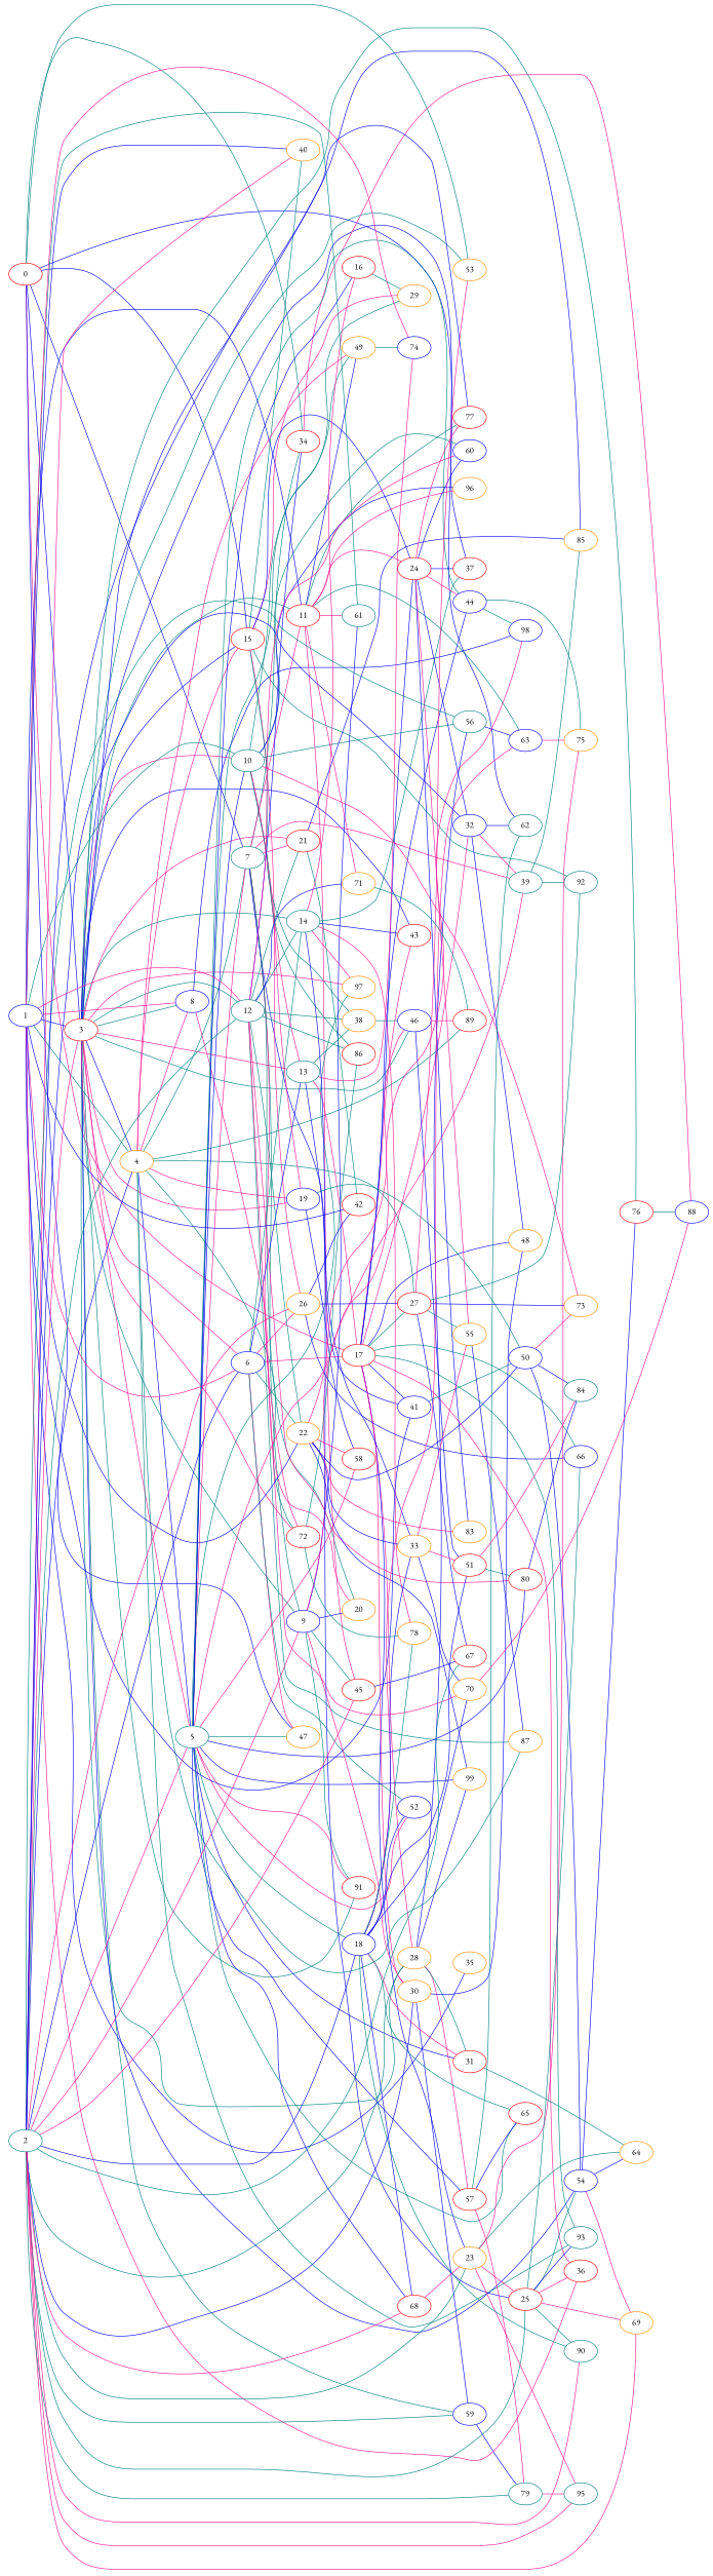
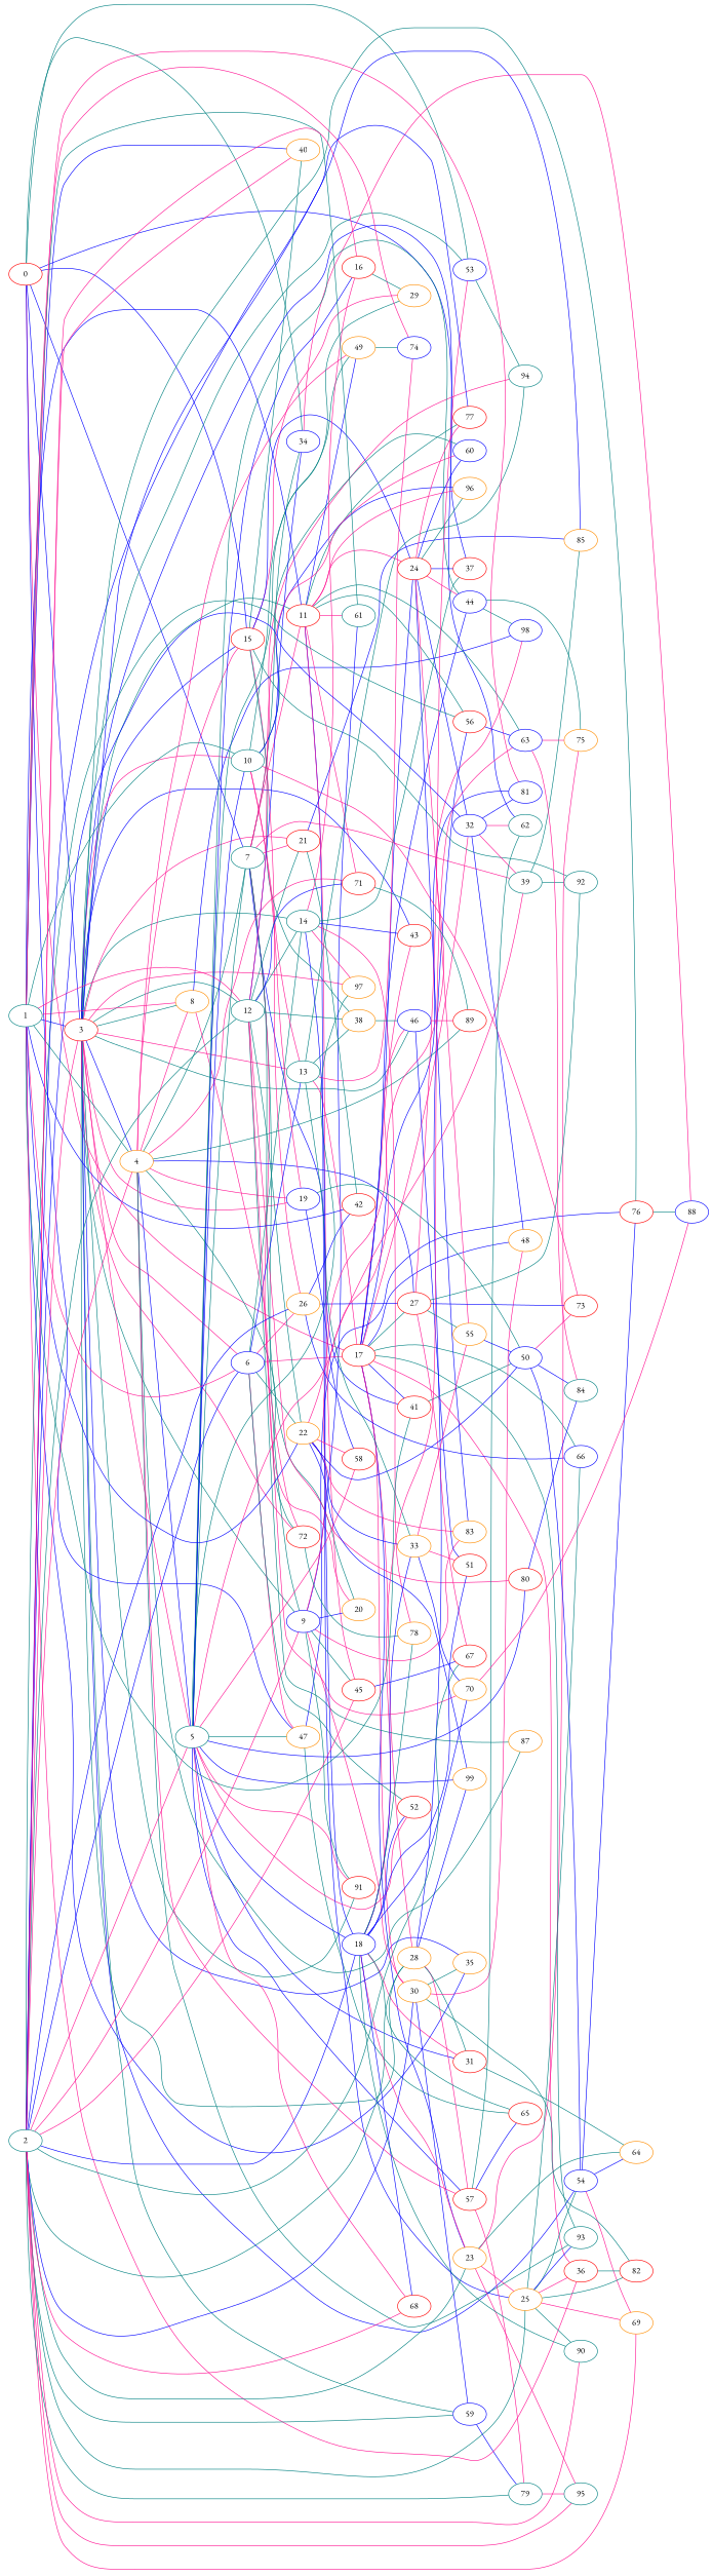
  strict graph {
    fontname="EB Garamond"
    rankdir=LR
    node [color=red fontname="EB Garamond"]
    edge [color=deeppink fontname="EB Garamond" is_available=True prob=1.0]
    0
    3
    7 [color=teal]
    15
    17
-   34
+   34 [color=blue]
    47 [color=darkorange]
-   53 [color=darkorange]
+   53 [color=blue]
    62 [color=teal]
    4 [color=darkorange]
    6 [color=blue]
-   8 [color=blue]
+   8 [color=darkorange]
    10 [color=teal]
    11
    12 [color=teal]
    35 [color=darkorange]
    5 [color=teal]
    9 [color=blue]
    28 [color=darkorange]
    59 [color=blue]
    13 [color=teal]
    14 [color=teal]
    19 [color=blue]
    21
    37
    43
    46 [color=blue]
    54 [color=blue]
    72
    76
    85 [color=darkorange]
    91
    97 [color=darkorange]
-   41 [color=blue]
+   41
    39 [color=teal]
    20 [color=darkorange]
+   94 [color=teal]
    40 [color=darkorange]
    26 [color=darkorange]
    29 [color=darkorange]
    24
    38 [color=darkorange]
    92 [color=teal]
    36
+   81 [color=blue]
    23 [color=darkorange]
    30 [color=darkorange]
    32 [color=blue]
    27
    93 [color=teal]
    44 [color=blue]
    48 [color=darkorange]
    66 [color=blue]
    88 [color=blue]
-   1 [color=blue]
+   1 [color=teal]
    22 [color=darkorange]
    42
    61 [color=teal]
    74 [color=blue]
    49 [color=darkorange]
    57
-   71 [color=darkorange]
+   71
    87 [color=darkorange]
    89
-   52 [color=blue]
+   52
    98 [color=blue]
    60 [color=blue]
-   73 [color=darkorange]
-   86
+   73
    96 [color=darkorange]
    18 [color=blue]
    45
-   56 [color=teal]
+   56
    77
    63 [color=blue]
    80
    70 [color=darkorange]
    58
    99 [color=darkorange]
    83 [color=darkorange]
    33 [color=darkorange]
    50 [color=blue]
+   82
    2 [color=teal]
    16
-   25
+   25 [color=darkorange]
    67
    68
    69 [color=darkorange]
    79 [color=teal]
    90 [color=teal]
    95 [color=teal]
    31
    65
    78 [color=darkorange]
    51
    64 [color=darkorange]
    75 [color=darkorange]
    55 [color=darkorange]
    84 [color=teal]
    0 -- 3 [color=blue]
    0 -- 7 [color=blue prob=0.488605914457]
    0 -- 15 [color=blue prob=0.463010473129]
    0 -- 17
    0 -- 34 [color=teal prob=0.599113900434]
    0 -- 47 [color=blue prob=0.838341056982]
    0 -- 53 [color=teal]
    0 -- 62 [color=blue]
    3 -- 15 [color=blue prob=0.930278982559]
    3 -- 53 [color=teal prob=0.471605123654]
    3 -- 4 [color=blue prob=0.841148689707]
    3 -- 6 [prob=0.658697550799]
    3 -- 8 [color=teal prob=0.840871358355]
    3 -- 10 [prob=0.179431459624]
    3 -- 11 [color=teal prob=0.691949446144]
    3 -- 12 [color=teal prob=0.326519369848]
+   3 -- 35 [color=blue prob=0.909695316493]
    3 -- 5 [prob=0.227841871036]
    3 -- 9 [color=teal prob=0.109480713679]
    3 -- 28 [color=teal prob=0.243034778592]
    3 -- 59 [color=teal]
    3 -- 13 [prob=0.243913959759]
    3 -- 14 [color=teal prob=0.217143324202]
    3 -- 19 [prob=0.102179595939]
    3 -- 21 [prob=0.0364839559073]
    3 -- 37 [color=blue]
    3 -- 43 [color=blue prob=0.559077717656]
    3 -- 46 [color=teal prob=0.272215810946]
    3 -- 54 [color=blue prob=0.835107862979]
    3 -- 72 [prob=0.787946708848]
    3 -- 76 [color=teal]
    3 -- 85 [color=blue prob=0.703146510196]
    3 -- 91 [color=teal prob=0.2675384102]
    3 -- 97
    7 -- 34 [color=teal prob=0.675942335208]
    7 -- 11 [prob=0.346599014268]
    7 -- 9 [color=teal prob=0.553164309253]
    7 -- 21 [prob=0.388885249894]
    7 -- 72 [prob=0.534430937323]
    7 -- 41 [color=blue]
    7 -- 39 [prob=0.894225500501]
    7 -- 20 [color=teal prob=0.969453192474]
+   7 -- 94 [prob=0.675697150788]
    15 -- 40 [color=teal]
    15 -- 26 [prob=0.00254125309842]
    15 -- 29 [prob=0.782182165152]
    15 -- 24 [color=blue prob=0.0532744820845]
    15 -- 38 [color=teal]
    15 -- 92 [color=teal prob=0.459074520356]
    17 -- 28 [prob=0.274132535303]
    17 -- 43
    17 -- 41 [color=blue prob=0.297977796225]
    17 -- 24 [color=blue prob=0.676115220909]
    17 -- 36 [prob=0.832076858488]
+   17 -- 81 [color=blue]
    17 -- 23 [color=blue prob=0.122404139885]
    17 -- 30
    17 -- 32 [prob=0.756669452804]
    17 -- 27 [color=teal]
    17 -- 93 [color=teal]
    17 -- 44 [color=blue prob=0.0790152746305]
    17 -- 48 [color=blue prob=0.498911914629]
    17 -- 66 [color=teal prob=0.552461522958]
    34 -- 88
+   47 -- 76 [color=blue prob=0.196779542247]
+   53 -- 94 [color=teal]
    4 -- 7 [color=teal]
    4 -- 15 [prob=0.828460428247]
    4 -- 8
    4 -- 5 [color=blue]
    4 -- 19 [prob=0.20149037453]
    4 -- 72 [color=teal prob=0.721930034525]
-   4 -- 27 [color=teal]
+   4 -- 27 [color=blue]
    4 -- 93 [color=teal prob=0.990492168707]
    4 -- 49 [prob=0.0519006067053]
+   4 -- 57 [prob=0.803861454883]
+   4 -- 71 [prob=0.0448840542389]
    4 -- 87 [color=teal prob=0.549067010436]
    4 -- 89 [color=teal prob=0.0869511548173]
    6 -- 17 [prob=0.536330570994]
    6 -- 47
    6 -- 13 [color=blue prob=0.127399972141]
    6 -- 14 [color=teal prob=0.381468446157]
    6 -- 26
    6 -- 22 [color=teal]
    6 -- 52 [color=teal prob=0.503028471273]
    8 -- 20 [prob=0.374991441891]
    8 -- 98 [color=blue prob=0.899710474637]
    10 -- 13 [prob=0.32762622124]
    10 -- 19 [prob=0.320209252164]
    10 -- 29 [color=teal prob=0.539888551671]
    10 -- 60 [color=teal prob=0.180563175496]
    10 -- 73 [prob=0.0766858166912]
-   10 -- 86 [color=teal prob=0.135853638977]
    10 -- 96 [color=blue]
    11 -- 24 [prob=0.721047770163]
    11 -- 61 [prob=0.965963836806]
    11 -- 49 [color=blue prob=0.191714643777]
    11 -- 71
    11 -- 96 [prob=0.795445819432]
+   11 -- 18 [color=blue]
    11 -- 45 [prob=0.95888507409]
-   10 -- 56 [color=teal prob=0.68274364218]
+   11 -- 56 [color=teal prob=0.68274364218]
    11 -- 77 [color=teal prob=0.372943485676]
    11 -- 63 [color=teal]
    12 -- 34 [color=blue]
    12 -- 14 [color=teal prob=0.295388327465]
    12 -- 21 [color=teal]
    12 -- 38 [color=teal]
    12 -- 22 [color=teal prob=0.330927353943]
    12 -- 71 [color=blue]
    12 -- 87 [color=teal prob=0.826662842729]
    12 -- 60 [prob=0.390163172196]
-   12 -- 86 [color=teal]
    12 -- 80 [prob=0.986608629667]
    12 -- 70 [prob=0.576471418555]
-   5 -- 7 [prob=0.0559500167016]
+   5 -- 7 [color=teal prob=0.0559500167016]
    5 -- 47 [color=teal]
    5 -- 10 [color=blue prob=0.462109417989]
    5 -- 91 [prob=0.761816897866]
    5 -- 97 [color=teal prob=0.145992562195]
    5 -- 39 [prob=0.0229232349336]
    5 -- 44 [color=teal]
    5 -- 49 [color=teal prob=0.478802342872]
    5 -- 57 [color=blue]
    5 -- 52 [prob=0.989763892594]
-   5 -- 18 [color=teal prob=0.898632176032]
+   5 -- 18 [color=blue prob=0.898632176032]
    5 -- 80 [color=blue prob=0.898193682351]
    5 -- 58 [prob=0.270095543092]
    5 -- 99 [color=blue prob=0.438319260565]
    5 -- 16 [color=blue prob=0.388386002702]
-   5 -- 68 [color=blue prob=0.505419785547]
+   5 -- 68 [prob=0.505419785547]
    5 -- 31 [color=blue prob=0.0668856943631]
-   5 -- 65 [color=teal prob=0.0485525287331]
+   47 -- 65 [color=teal prob=0.0485525287331]
    9 -- 91 [color=teal prob=0.502255610685]
    9 -- 20 [color=blue]
    9 -- 30 [prob=0.431455463535]
    9 -- 61 [color=blue prob=0.340932918677]
    9 -- 98 [prob=0.864569105604]
    9 -- 45 [color=teal prob=0.36821608044]
+   9 -- 83 [prob=0.502600520056]
    28 -- 57 [prob=0.983644809102]
    28 -- 56 [color=blue prob=0.810537394719]
    28 -- 99 [color=blue]
    28 -- 31 [color=teal prob=0.083525331327]
    59 -- 79 [color=blue prob=0.0830940079179]
    13 -- 17 [prob=0.260133909579]
+   13 -- 94 [color=teal]
    13 -- 38 [color=teal prob=0.0192277144211]
    13 -- 74 [prob=0.797187079615]
-   13 -- 33 [color=blue prob=0.114935656774]
+   13 -- 33 [color=teal prob=0.114935656774]
    14 -- 37 [color=teal prob=0.338184640081]
    14 -- 43 [color=blue]
    14 -- 97
    14 -- 16 [prob=0.791830476502]
    14 -- 25 [color=blue prob=0.445388214888]
    14 -- 78 [prob=0.210935055801]
    19 -- 58 [color=blue prob=0.0148998707055]
    19 -- 50 [color=teal prob=0.906659721818]
    21 -- 85 [color=blue]
    21 -- 42 [color=teal prob=0.649593248268]
    46 -- 89 [prob=0.60960409316]
    46 -- 51 [color=blue prob=0.654969791942]
    54 -- 76 [color=blue prob=0.54558084888]
    54 -- 69 [prob=0.475995527127]
    54 -- 64 [color=blue prob=0.767697263244]
-   72 -- 86 [color=teal]
    72 -- 78 [color=teal]
    76 -- 88 [color=teal prob=0.13182343321]
    41 -- 50 [color=teal prob=0.758995954443]
    39 -- 85 [color=teal prob=0.0348943957232]
    39 -- 92 [color=teal]
    26 -- 27 [color=blue prob=0.331181393518]
    26 -- 66 [color=blue prob=0.614932599572]
    26 -- 42 [color=blue prob=0.10344478101]
    24 -- 37 [color=blue prob=0.186592295005]
    24 -- 32 [color=blue prob=0.0502457472825]
    24 -- 44 [prob=0.141424911683]
    24 -- 60 [color=blue prob=0.365979926145]
+   24 -- 96 [color=teal prob=0.135573307866]
    24 -- 77 [prob=0.427799448985]
    24 -- 83 [color=blue]
    24 -- 55
    38 -- 46 [color=teal prob=0.804934535729]
+   36 -- 82 [color=teal]
    23 -- 25 [prob=0.142785714061]
    23 -- 95
    23 -- 64 [color=teal prob=0.290769615125]
    23 -- 75 [prob=0.204243650263]
+   30 -- 35 [color=teal prob=0.343471685728]
    30 -- 59 [color=blue prob=0.5835997817]
-   30 -- 48 [color=blue]
-   32 -- 62 [color=blue prob=0.946386716593]
+   30 -- 48
+   30 -- 82 [color=teal]
+   32 -- 62 [prob=0.946386716593]
    32 -- 39 [prob=0.904671419544]
+   32 -- 81 [color=blue]
    32 -- 48 [color=blue prob=0.698499309901]
    27 -- 53
    27 -- 92 [color=teal]
    27 -- 73 [color=blue prob=0.854354643085]
-   27 -- 67 [color=blue prob=0.707500857613]
+   27 -- 67 [prob=0.707500857613]
    27 -- 55 [color=teal prob=0.114135157882]
    44 -- 98 [color=teal]
    44 -- 75 [color=teal prob=0.33514727529]
    1 -- 3 [color=blue prob=0.0978248164057]
    1 -- 4 [color=teal prob=0.432850642077]
    1 -- 6 [prob=0.947031621419]
    1 -- 8 [prob=0.788887250375]
    1 -- 10 [color=teal prob=0.115432347274]
    1 -- 11 [color=blue prob=0.292058770964]
    1 -- 12 [prob=0.854421823488]
    1 -- 35 [color=blue]
-   1 -- 41 [color=blue prob=0.814494991318]
+   1 -- 41 [color=teal prob=0.814494991318]
    1 -- 40 [color=blue]
    1 -- 36 [prob=0.664389080701]
+   1 -- 81 [prob=0.133227269233]
    1 -- 22 [color=blue prob=0.243241585439]
    1 -- 42 [color=blue prob=0.0444903088404]
    1 -- 61 [color=teal prob=0.478666864263]
    1 -- 74
    22 -- 46
    22 -- 58 [prob=0.739661902649]
    22 -- 99 [color=blue prob=0.204852353496]
    22 -- 83 [prob=0.850885273881]
    22 -- 33 [color=blue prob=0.383063864193]
    22 -- 50 [color=blue prob=0.416416060532]
    49 -- 74 [color=teal]
    57 -- 62 [color=teal]
    57 -- 79 [prob=0.492450036067]
    57 -- 65 [color=blue prob=0.707187762293]
    71 -- 89 [color=teal prob=0.943350867596]
-   68 -- 23 [prob=0.491673336301]
+   18 -- 23 [prob=0.491673336301]
    18 -- 52 [color=blue prob=0.0517678289768]
    18 -- 63 [prob=0.158141731828]
    18 -- 70 [color=blue prob=0.809214793849]
    18 -- 33 [color=blue prob=0.544841786369]
    18 -- 68 [color=blue prob=0.703947978801]
    18 -- 90 [color=teal prob=0.714322856464]
    18 -- 31 [prob=0.961398433418]
    18 -- 65 [color=teal prob=0.769505650438]
    18 -- 78 [color=teal prob=0.678912602953]
    18 -- 51 [color=blue prob=0.453480190075]
    45 -- 67 [color=blue prob=0.88418695074]
    56 -- 63 [color=blue prob=0.319368069934]
    63 -- 75 [prob=0.294990461859]
-   51 -- 84 [prob=0.357564034754]
+   63 -- 84 [prob=0.357564034754]
    80 -- 84 [color=blue prob=0.847344200175]
    70 -- 88 [prob=0.0186842439321]
    33 -- 70 [color=blue]
    33 -- 51 [prob=0.594581390288]
    33 -- 55
    50 -- 54 [color=blue prob=0.97440876087]
    50 -- 73 [prob=0.108887328237]
    50 -- 84 [color=blue prob=0.801838894003]
    2 -- 3 [prob=0.836510917861]
-   2 -- 4 [color=blue]
+   2 -- 4
    2 -- 6 [color=blue]
    2 -- 12 [color=teal]
    2 -- 5
    2 -- 9 [prob=0.3875934531]
    2 -- 28 [color=teal prob=0.985897769782]
    2 -- 59 [color=teal prob=0.232386276273]
    2 -- 40 [prob=0.287172120309]
-   2 -- 26 [prob=0.657129576703]
+   2 -- 26 [color=blue prob=0.657129576703]
    2 -- 23 [color=teal prob=0.73594244668]
    2 -- 30 [color=blue]
    2 -- 32 [color=blue]
    2 -- 18 [color=blue prob=0.349048685059]
    2 -- 45 [prob=0.138202605209]
    2 -- 56 [color=teal]
    2 -- 77 [color=blue prob=0.600146668975]
+   2 -- 16 [prob=0.785960956523]
    2 -- 25 [color=teal prob=0.587192841007]
    2 -- 67 [color=teal prob=0.547637166889]
    2 -- 68 [prob=0.340276413867]
    2 -- 69 [prob=0.915504793402]
    2 -- 79 [color=teal]
    2 -- 90 [prob=0.606672176567]
    2 -- 95
    16 -- 29 [color=teal prob=0.911562206721]
    25 -- 54 [color=teal]
    25 -- 36 [prob=0.498362296023]
    25 -- 93 [color=blue]
    25 -- 66 [color=teal prob=0.215848346429]
+   25 -- 82 [color=teal prob=0.50340140974]
    25 -- 69 [prob=0.634522079194]
    25 -- 90 [color=teal prob=0.145640003091]
    79 -- 95 [prob=0.865534166884]
    31 -- 64 [color=teal prob=0.158417254811]
-   51 -- 80 [color=teal prob=0.868562314858]
-   55 -- 87 [color=blue prob=0.304986162752]
+   55 -- 50 [color=blue prob=0.304986162752]
  }
